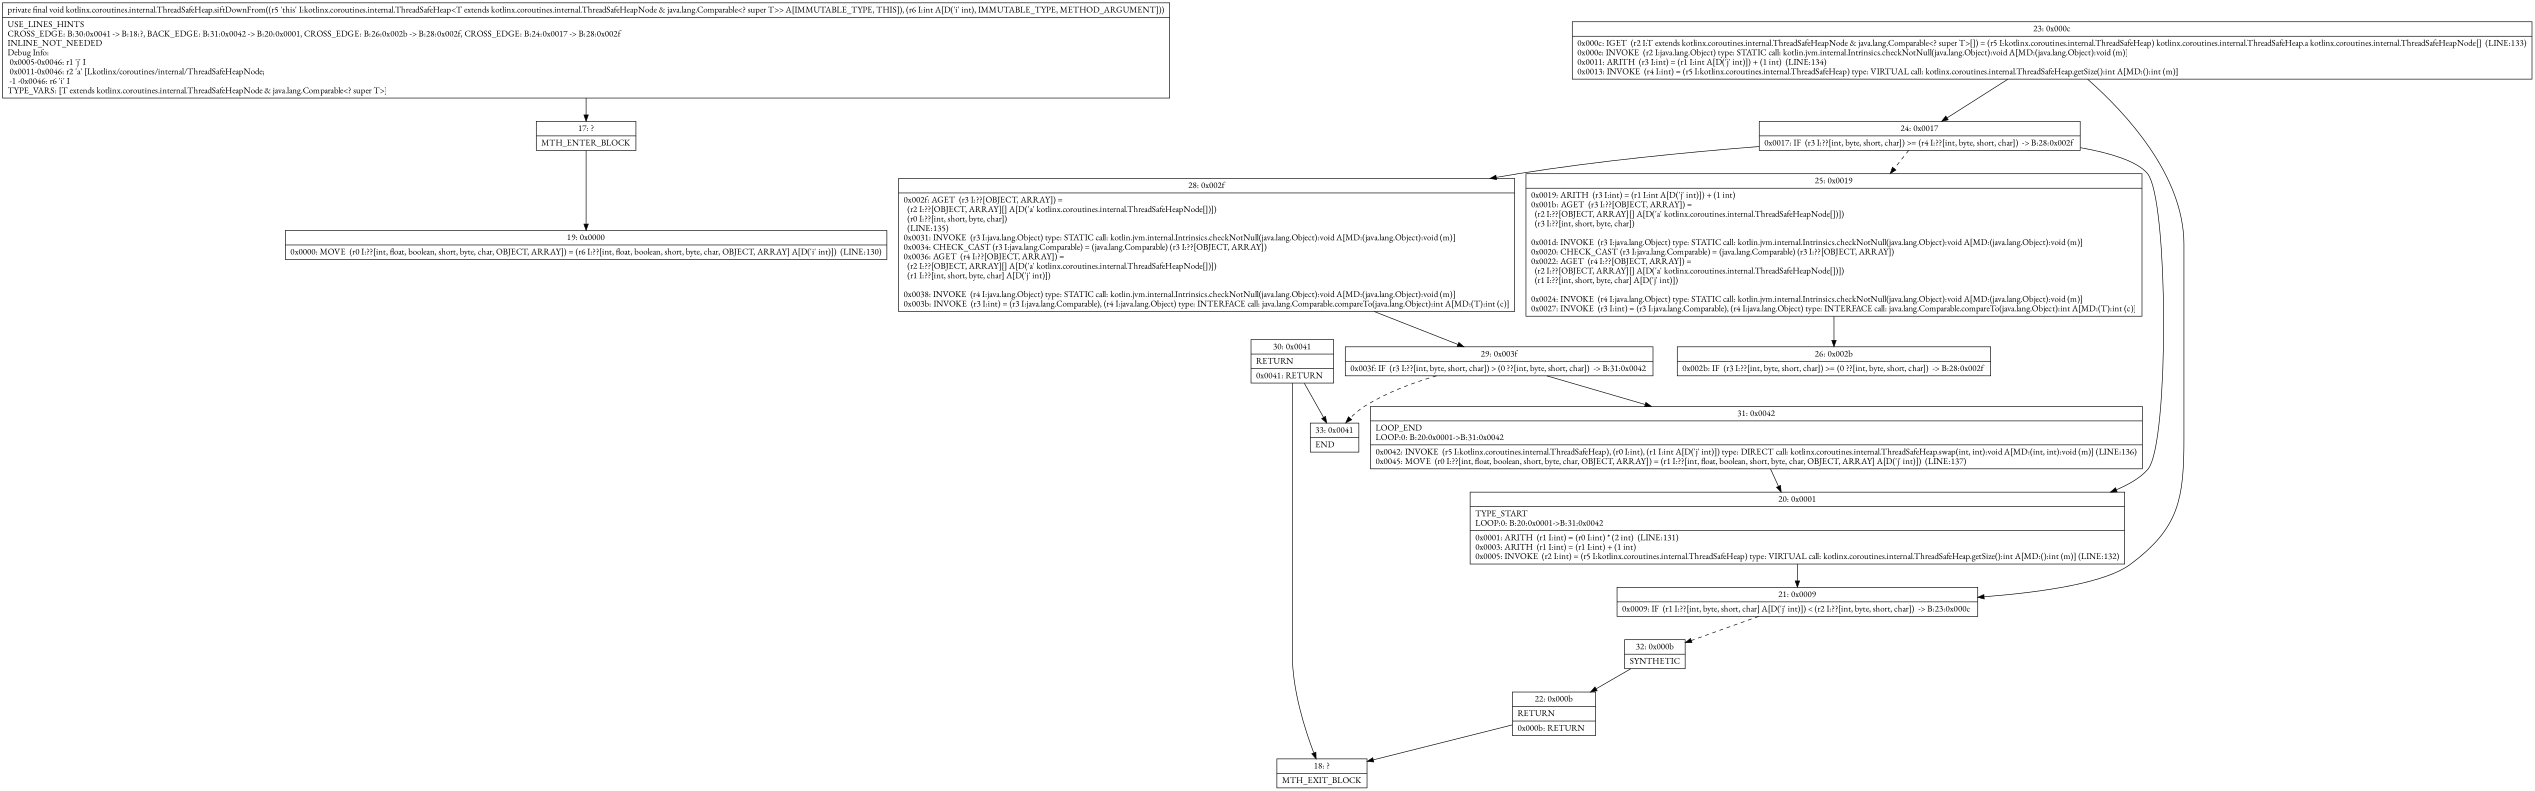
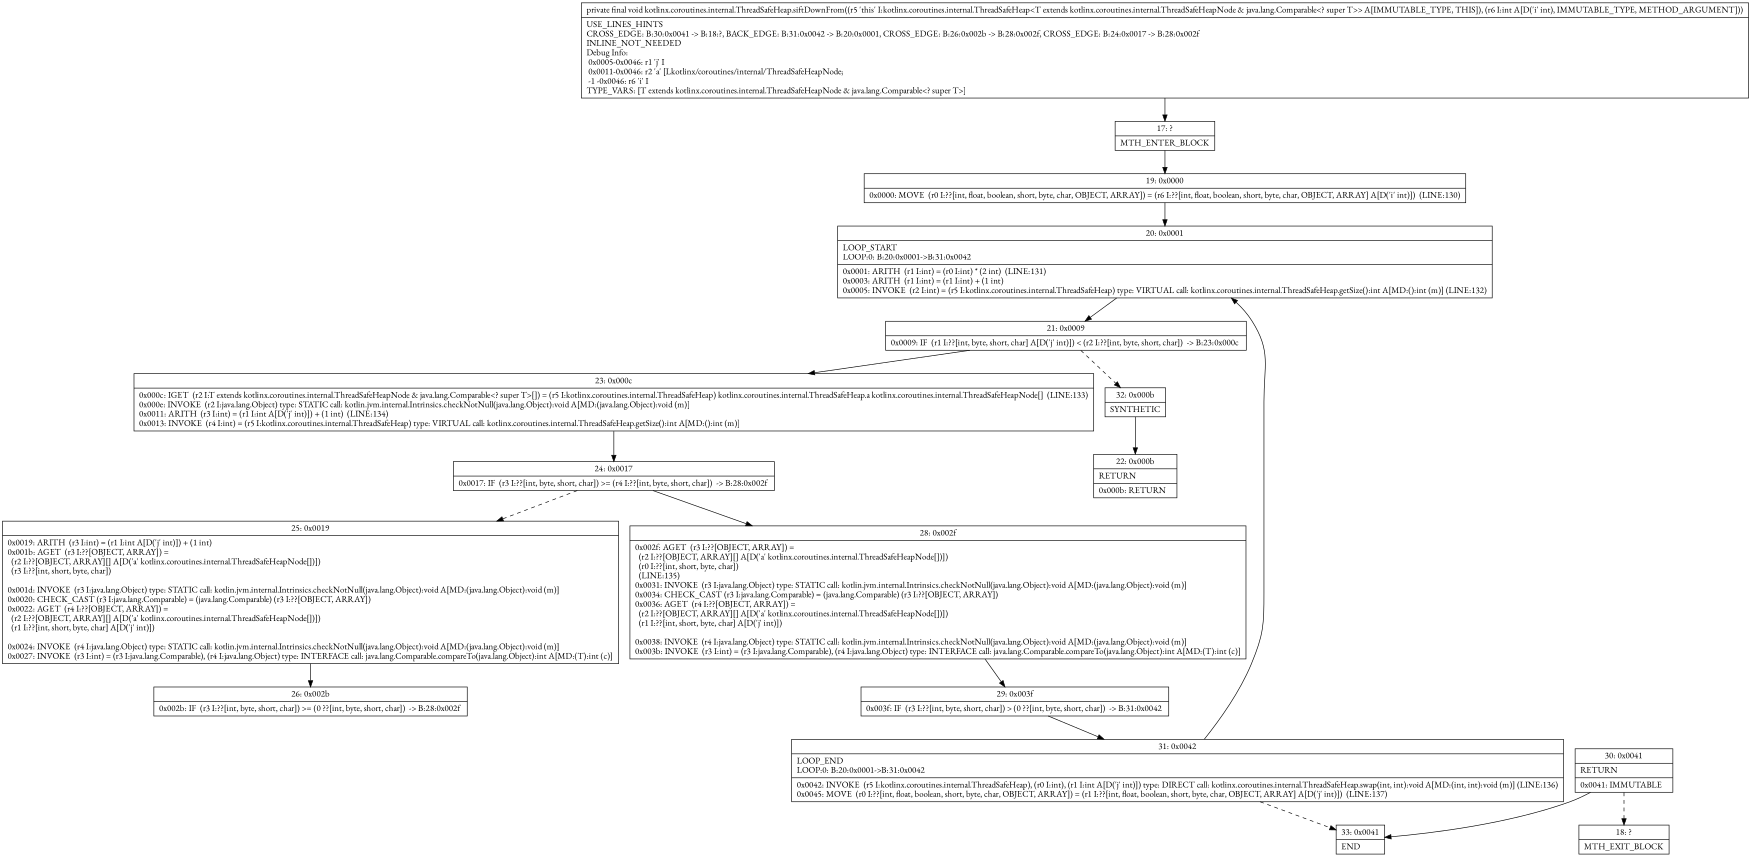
  digraph {
    fontname="EB Garamond"
    node [fontname="EB Garamond" shape=record]
    edge [fontname="EB Garamond"]
    n1 [label="{17\:\ ?|MTH_ENTER_BLOCK\l}"]
    n2 [label="{19\:\ 0x0000|0x0000: MOVE  (r0 I:??[int, float, boolean, short, byte, char, OBJECT, ARRAY]) = (r6 I:??[int, float, boolean, short, byte, char, OBJECT, ARRAY] A[D('i' int)])  (LINE:130)\l}"]
-   n3 [label="{20\:\ 0x0001|TYPE_START\lLOOP:0: B:20:0x0001\-\>B:31:0x0042\l|0x0001: ARITH  (r1 I:int) = (r0 I:int) * (2 int)  (LINE:131)\l0x0003: ARITH  (r1 I:int) = (r1 I:int) + (1 int) \l0x0005: INVOKE  (r2 I:int) = (r5 I:kotlinx.coroutines.internal.ThreadSafeHeap) type: VIRTUAL call: kotlinx.coroutines.internal.ThreadSafeHeap.getSize():int A[MD:():int (m)] (LINE:132)\l}"]
+   n3 [label="{20\:\ 0x0001|LOOP_START\lLOOP:0: B:20:0x0001\-\>B:31:0x0042\l|0x0001: ARITH  (r1 I:int) = (r0 I:int) * (2 int)  (LINE:131)\l0x0003: ARITH  (r1 I:int) = (r1 I:int) + (1 int) \l0x0005: INVOKE  (r2 I:int) = (r5 I:kotlinx.coroutines.internal.ThreadSafeHeap) type: VIRTUAL call: kotlinx.coroutines.internal.ThreadSafeHeap.getSize():int A[MD:():int (m)] (LINE:132)\l}"]
    n4 [label="{21\:\ 0x0009|0x0009: IF  (r1 I:??[int, byte, short, char] A[D('j' int)]) \< (r2 I:??[int, byte, short, char])  \-\> B:23:0x000c \l}"]
    n5 [label="{23\:\ 0x000c|0x000c: IGET  (r2 I:T extends kotlinx.coroutines.internal.ThreadSafeHeapNode & java.lang.Comparable\<? super T\>[]) = (r5 I:kotlinx.coroutines.internal.ThreadSafeHeap) kotlinx.coroutines.internal.ThreadSafeHeap.a kotlinx.coroutines.internal.ThreadSafeHeapNode[]  (LINE:133)\l0x000e: INVOKE  (r2 I:java.lang.Object) type: STATIC call: kotlin.jvm.internal.Intrinsics.checkNotNull(java.lang.Object):void A[MD:(java.lang.Object):void (m)]\l0x0011: ARITH  (r3 I:int) = (r1 I:int A[D('j' int)]) + (1 int)  (LINE:134)\l0x0013: INVOKE  (r4 I:int) = (r5 I:kotlinx.coroutines.internal.ThreadSafeHeap) type: VIRTUAL call: kotlinx.coroutines.internal.ThreadSafeHeap.getSize():int A[MD:():int (m)]\l}"]
    n6 [label="{32\:\ 0x000b|SYNTHETIC\l}"]
    n7 [label="{24\:\ 0x0017|0x0017: IF  (r3 I:??[int, byte, short, char]) \>= (r4 I:??[int, byte, short, char])  \-\> B:28:0x002f \l}"]
    n8 [label="{22\:\ 0x000b|RETURN\l|0x000b: RETURN   \l}"]
    n9 [label="{25\:\ 0x0019|0x0019: ARITH  (r3 I:int) = (r1 I:int A[D('j' int)]) + (1 int) \l0x001b: AGET  (r3 I:??[OBJECT, ARRAY]) = \l  (r2 I:??[OBJECT, ARRAY][] A[D('a' kotlinx.coroutines.internal.ThreadSafeHeapNode[])])\l  (r3 I:??[int, short, byte, char])\l \l0x001d: INVOKE  (r3 I:java.lang.Object) type: STATIC call: kotlin.jvm.internal.Intrinsics.checkNotNull(java.lang.Object):void A[MD:(java.lang.Object):void (m)]\l0x0020: CHECK_CAST (r3 I:java.lang.Comparable) = (java.lang.Comparable) (r3 I:??[OBJECT, ARRAY]) \l0x0022: AGET  (r4 I:??[OBJECT, ARRAY]) = \l  (r2 I:??[OBJECT, ARRAY][] A[D('a' kotlinx.coroutines.internal.ThreadSafeHeapNode[])])\l  (r1 I:??[int, short, byte, char] A[D('j' int)])\l \l0x0024: INVOKE  (r4 I:java.lang.Object) type: STATIC call: kotlin.jvm.internal.Intrinsics.checkNotNull(java.lang.Object):void A[MD:(java.lang.Object):void (m)]\l0x0027: INVOKE  (r3 I:int) = (r3 I:java.lang.Comparable), (r4 I:java.lang.Object) type: INTERFACE call: java.lang.Comparable.compareTo(java.lang.Object):int A[MD:(T):int (c)]\l}"]
    n10 [label="{28\:\ 0x002f|0x002f: AGET  (r3 I:??[OBJECT, ARRAY]) = \l  (r2 I:??[OBJECT, ARRAY][] A[D('a' kotlinx.coroutines.internal.ThreadSafeHeapNode[])])\l  (r0 I:??[int, short, byte, char])\l  (LINE:135)\l0x0031: INVOKE  (r3 I:java.lang.Object) type: STATIC call: kotlin.jvm.internal.Intrinsics.checkNotNull(java.lang.Object):void A[MD:(java.lang.Object):void (m)]\l0x0034: CHECK_CAST (r3 I:java.lang.Comparable) = (java.lang.Comparable) (r3 I:??[OBJECT, ARRAY]) \l0x0036: AGET  (r4 I:??[OBJECT, ARRAY]) = \l  (r2 I:??[OBJECT, ARRAY][] A[D('a' kotlinx.coroutines.internal.ThreadSafeHeapNode[])])\l  (r1 I:??[int, short, byte, char] A[D('j' int)])\l \l0x0038: INVOKE  (r4 I:java.lang.Object) type: STATIC call: kotlin.jvm.internal.Intrinsics.checkNotNull(java.lang.Object):void A[MD:(java.lang.Object):void (m)]\l0x003b: INVOKE  (r3 I:int) = (r3 I:java.lang.Comparable), (r4 I:java.lang.Object) type: INTERFACE call: java.lang.Comparable.compareTo(java.lang.Object):int A[MD:(T):int (c)]\l}"]
    n11 [label="{26\:\ 0x002b|0x002b: IF  (r3 I:??[int, byte, short, char]) \>= (0 ??[int, byte, short, char])  \-\> B:28:0x002f \l}"]
    n12 [label="{29\:\ 0x003f|0x003f: IF  (r3 I:??[int, byte, short, char]) \> (0 ??[int, byte, short, char])  \-\> B:31:0x0042 \l}"]
    n13 [label="{31\:\ 0x0042|LOOP_END\lLOOP:0: B:20:0x0001\-\>B:31:0x0042\l|0x0042: INVOKE  (r5 I:kotlinx.coroutines.internal.ThreadSafeHeap), (r0 I:int), (r1 I:int A[D('j' int)]) type: DIRECT call: kotlinx.coroutines.internal.ThreadSafeHeap.swap(int, int):void A[MD:(int, int):void (m)] (LINE:136)\l0x0045: MOVE  (r0 I:??[int, float, boolean, short, byte, char, OBJECT, ARRAY]) = (r1 I:??[int, float, boolean, short, byte, char, OBJECT, ARRAY] A[D('j' int)])  (LINE:137)\l}"]
    n14 [label="{33\:\ 0x0041|END\l}"]
-   n15 [label="{30\:\ 0x0041|RETURN\l|0x0041: RETURN   \l}"]
+   n15 [label="{30\:\ 0x0041|RETURN\l|0x0041: IMMUTABLE   \l}"]
    n16 [label="{18\:\ ?|MTH_EXIT_BLOCK\l}"]
    n17 [label="{private final void kotlinx.coroutines.internal.ThreadSafeHeap.siftDownFrom((r5 'this' I:kotlinx.coroutines.internal.ThreadSafeHeap\<T extends kotlinx.coroutines.internal.ThreadSafeHeapNode & java.lang.Comparable\<? super T\>\> A[IMMUTABLE_TYPE, THIS]), (r6 I:int A[D('i' int), IMMUTABLE_TYPE, METHOD_ARGUMENT]))  | USE_LINES_HINTS\lCROSS_EDGE: B:30:0x0041 \-\> B:18:?, BACK_EDGE: B:31:0x0042 \-\> B:20:0x0001, CROSS_EDGE: B:26:0x002b \-\> B:28:0x002f, CROSS_EDGE: B:24:0x0017 \-\> B:28:0x002f\lINLINE_NOT_NEEDED\lDebug Info:\l  0x0005\-0x0046: r1 'j' I\l  0x0011\-0x0046: r2 'a' [Lkotlinx\/coroutines\/internal\/ThreadSafeHeapNode;\l  \-1 \-0x0046: r6 'i' I\lTYPE_VARS: [T extends kotlinx.coroutines.internal.ThreadSafeHeapNode & java.lang.Comparable\<? super T\>]\l}"]
    n1 -> n2
-   n7 -> n3
+   n2 -> n3
    n3 -> n4
-   n5 -> n4
+   n4 -> n5
    n4 -> n6 [style=dashed]
    n5 -> n7
    n6 -> n8
    n7 -> n9 [style=dashed]
    n7 -> n10
-   n8 -> n16
    n9 -> n11
    n10 -> n12
    n12 -> n13
-   n12 -> n14 [style=dashed]
+   n13 -> n14 [style=dashed]
    n13 -> n3
    n15 -> n14
-   n15 -> n16
+   n15 -> n16 [style=dashed]
    n17 -> n1
  }
